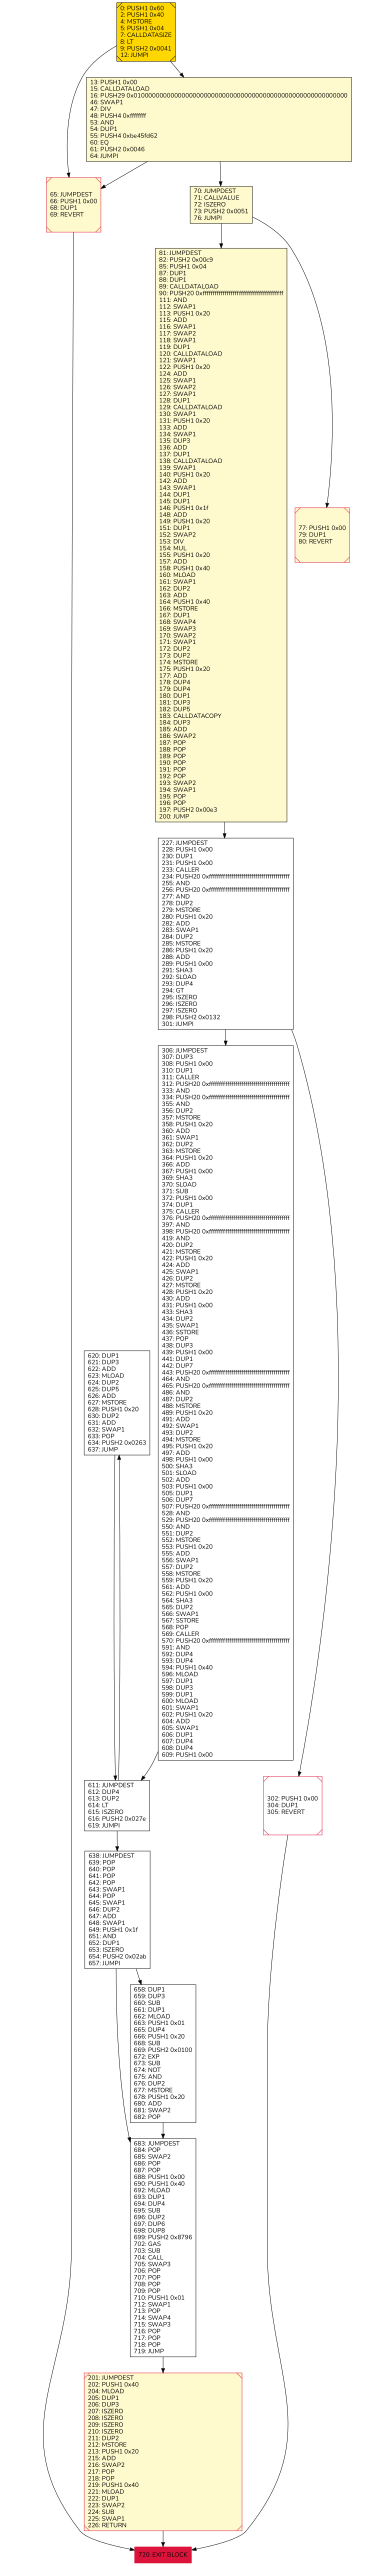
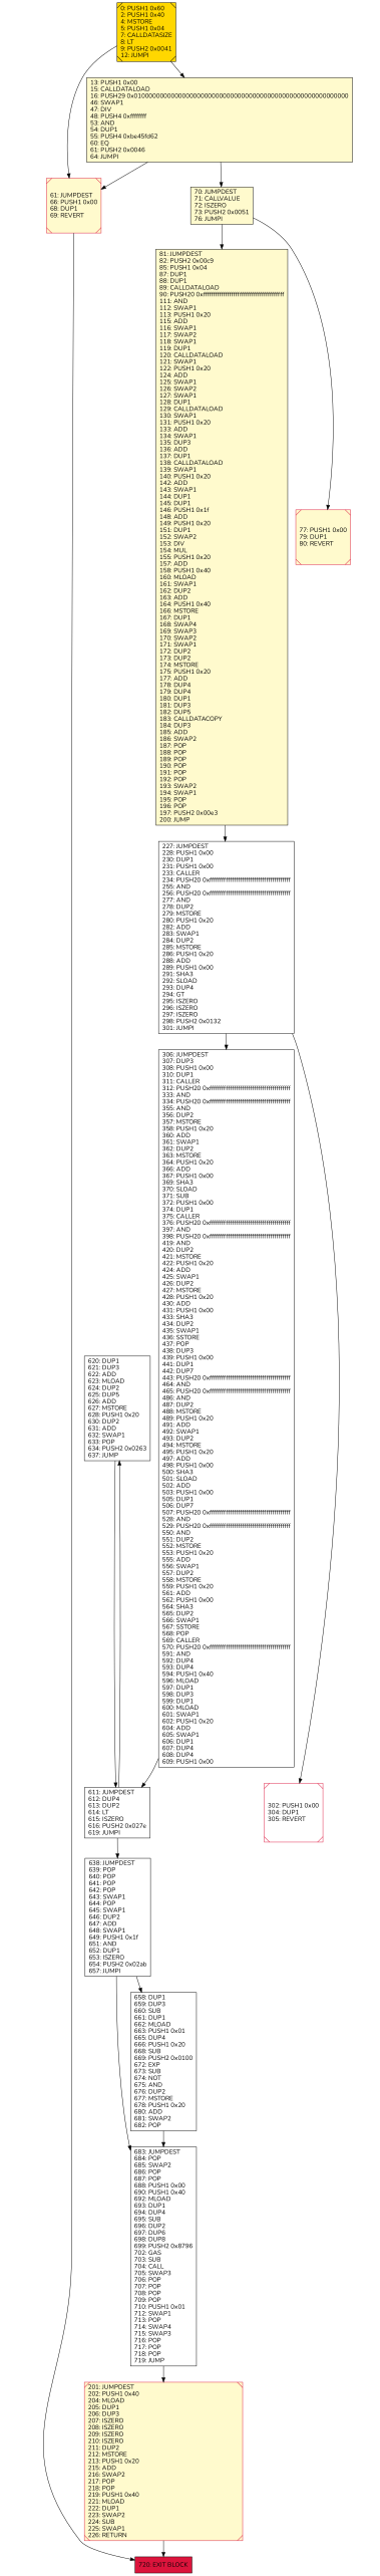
  digraph {
    fontname=Nunito
    rankdir=UD
    node [color=black fillcolor=white fontcolor=black fontname=Nunito shape=box style=filled]
    edge [fontname=Nunito]
    n1 [label="620: DUP1\l621: DUP3\l622: ADD\l623: MLOAD\l624: DUP2\l625: DUP5\l626: ADD\l627: MSTORE\l628: PUSH1 0x20\l630: DUP2\l631: ADD\l632: SWAP1\l633: POP\l634: PUSH2 0x0263\l637: JUMP\l"]
    n2 [label="611: JUMPDEST\l612: DUP4\l613: DUP2\l614: LT\l615: ISZERO\l616: PUSH2 0x027e\l619: JUMPI\l"]
    n3 [label="638: JUMPDEST\l639: POP\l640: POP\l641: POP\l642: POP\l643: SWAP1\l644: POP\l645: SWAP1\l646: DUP2\l647: ADD\l648: SWAP1\l649: PUSH1 0x1f\l651: AND\l652: DUP1\l653: ISZERO\l654: PUSH2 0x02ab\l657: JUMPI\l"]
-   n4 [color=crimson fillcolor=lemonchiffon label="65: JUMPDEST\l66: PUSH1 0x00\l68: DUP1\l69: REVERT\l" shape=Msquare]
-   n5 [color=crimson fillcolor=crimson label="720: EXIT BLOCK\l"]
+   n4 [color=crimson fillcolor=lemonchiffon label="61: JUMPDEST\l66: PUSH1 0x00\l68: DUP1\l69: REVERT\l" shape=Msquare]
+   n5 [fillcolor=crimson label="720: EXIT BLOCK\l"]
    n6 [label="683: JUMPDEST\l684: POP\l685: SWAP2\l686: POP\l687: POP\l688: PUSH1 0x00\l690: PUSH1 0x40\l692: MLOAD\l693: DUP1\l694: DUP4\l695: SUB\l696: DUP2\l697: DUP6\l698: DUP8\l699: PUSH2 0x8796\l702: GAS\l703: SUB\l704: CALL\l705: SWAP3\l706: POP\l707: POP\l708: POP\l709: POP\l710: PUSH1 0x01\l712: SWAP1\l713: POP\l714: SWAP4\l715: SWAP3\l716: POP\l717: POP\l718: POP\l719: JUMP\l"]
    n7 [label="658: DUP1\l659: DUP3\l660: SUB\l661: DUP1\l662: MLOAD\l663: PUSH1 0x01\l665: DUP4\l666: PUSH1 0x20\l668: SUB\l669: PUSH2 0x0100\l672: EXP\l673: SUB\l674: NOT\l675: AND\l676: DUP2\l677: MSTORE\l678: PUSH1 0x20\l680: ADD\l681: SWAP2\l682: POP\l"]
    n8 [color=crimson fillcolor=lemonchiffon label="201: JUMPDEST\l202: PUSH1 0x40\l204: MLOAD\l205: DUP1\l206: DUP3\l207: ISZERO\l208: ISZERO\l209: ISZERO\l210: ISZERO\l211: DUP2\l212: MSTORE\l213: PUSH1 0x20\l215: ADD\l216: SWAP2\l217: POP\l218: POP\l219: PUSH1 0x40\l221: MLOAD\l222: DUP1\l223: SWAP2\l224: SUB\l225: SWAP1\l226: RETURN\l" shape=Msquare]
    n9 [color=crimson fillcolor=lemonchiffon label="77: PUSH1 0x00\l79: DUP1\l80: REVERT\l" shape=Msquare]
    n10 [label="306: JUMPDEST\l307: DUP3\l308: PUSH1 0x00\l310: DUP1\l311: CALLER\l312: PUSH20 0xffffffffffffffffffffffffffffffffffffffff\l333: AND\l334: PUSH20 0xffffffffffffffffffffffffffffffffffffffff\l355: AND\l356: DUP2\l357: MSTORE\l358: PUSH1 0x20\l360: ADD\l361: SWAP1\l362: DUP2\l363: MSTORE\l364: PUSH1 0x20\l366: ADD\l367: PUSH1 0x00\l369: SHA3\l370: SLOAD\l371: SUB\l372: PUSH1 0x00\l374: DUP1\l375: CALLER\l376: PUSH20 0xffffffffffffffffffffffffffffffffffffffff\l397: AND\l398: PUSH20 0xffffffffffffffffffffffffffffffffffffffff\l419: AND\l420: DUP2\l421: MSTORE\l422: PUSH1 0x20\l424: ADD\l425: SWAP1\l426: DUP2\l427: MSTORE\l428: PUSH1 0x20\l430: ADD\l431: PUSH1 0x00\l433: SHA3\l434: DUP2\l435: SWAP1\l436: SSTORE\l437: POP\l438: DUP3\l439: PUSH1 0x00\l441: DUP1\l442: DUP7\l443: PUSH20 0xffffffffffffffffffffffffffffffffffffffff\l464: AND\l465: PUSH20 0xffffffffffffffffffffffffffffffffffffffff\l486: AND\l487: DUP2\l488: MSTORE\l489: PUSH1 0x20\l491: ADD\l492: SWAP1\l493: DUP2\l494: MSTORE\l495: PUSH1 0x20\l497: ADD\l498: PUSH1 0x00\l500: SHA3\l501: SLOAD\l502: ADD\l503: PUSH1 0x00\l505: DUP1\l506: DUP7\l507: PUSH20 0xffffffffffffffffffffffffffffffffffffffff\l528: AND\l529: PUSH20 0xffffffffffffffffffffffffffffffffffffffff\l550: AND\l551: DUP2\l552: MSTORE\l553: PUSH1 0x20\l555: ADD\l556: SWAP1\l557: DUP2\l558: MSTORE\l559: PUSH1 0x20\l561: ADD\l562: PUSH1 0x00\l564: SHA3\l565: DUP2\l566: SWAP1\l567: SSTORE\l568: POP\l569: CALLER\l570: PUSH20 0xffffffffffffffffffffffffffffffffffffffff\l591: AND\l592: DUP4\l593: DUP4\l594: PUSH1 0x40\l596: MLOAD\l597: DUP1\l598: DUP3\l599: DUP1\l600: MLOAD\l601: SWAP1\l602: PUSH1 0x20\l604: ADD\l605: SWAP1\l606: DUP1\l607: DUP4\l608: DUP4\l609: PUSH1 0x00\l"]
    n11 [color=crimson label="302: PUSH1 0x00\l304: DUP1\l305: REVERT\l" shape=Msquare]
    n12 [fillcolor=gold label="0: PUSH1 0x60\l2: PUSH1 0x40\l4: MSTORE\l5: PUSH1 0x04\l7: CALLDATASIZE\l8: LT\l9: PUSH2 0x0041\l12: JUMPI\l" shape=Msquare]
    n13 [fillcolor=lemonchiffon label="13: PUSH1 0x00\l15: CALLDATALOAD\l16: PUSH29 0x0100000000000000000000000000000000000000000000000000000000\l46: SWAP1\l47: DIV\l48: PUSH4 0xffffffff\l53: AND\l54: DUP1\l55: PUSH4 0xbe45fd62\l60: EQ\l61: PUSH2 0x0046\l64: JUMPI\l"]
    n14 [fillcolor=lemonchiffon label="70: JUMPDEST\l71: CALLVALUE\l72: ISZERO\l73: PUSH2 0x0051\l76: JUMPI\l"]
    n15 [fillcolor=lemonchiffon label="81: JUMPDEST\l82: PUSH2 0x00c9\l85: PUSH1 0x04\l87: DUP1\l88: DUP1\l89: CALLDATALOAD\l90: PUSH20 0xffffffffffffffffffffffffffffffffffffffff\l111: AND\l112: SWAP1\l113: PUSH1 0x20\l115: ADD\l116: SWAP1\l117: SWAP2\l118: SWAP1\l119: DUP1\l120: CALLDATALOAD\l121: SWAP1\l122: PUSH1 0x20\l124: ADD\l125: SWAP1\l126: SWAP2\l127: SWAP1\l128: DUP1\l129: CALLDATALOAD\l130: SWAP1\l131: PUSH1 0x20\l133: ADD\l134: SWAP1\l135: DUP3\l136: ADD\l137: DUP1\l138: CALLDATALOAD\l139: SWAP1\l140: PUSH1 0x20\l142: ADD\l143: SWAP1\l144: DUP1\l145: DUP1\l146: PUSH1 0x1f\l148: ADD\l149: PUSH1 0x20\l151: DUP1\l152: SWAP2\l153: DIV\l154: MUL\l155: PUSH1 0x20\l157: ADD\l158: PUSH1 0x40\l160: MLOAD\l161: SWAP1\l162: DUP2\l163: ADD\l164: PUSH1 0x40\l166: MSTORE\l167: DUP1\l168: SWAP4\l169: SWAP3\l170: SWAP2\l171: SWAP1\l172: DUP2\l173: DUP2\l174: MSTORE\l175: PUSH1 0x20\l177: ADD\l178: DUP4\l179: DUP4\l180: DUP1\l181: DUP3\l182: DUP5\l183: CALLDATACOPY\l184: DUP3\l185: ADD\l186: SWAP2\l187: POP\l188: POP\l189: POP\l190: POP\l191: POP\l192: POP\l193: SWAP2\l194: SWAP1\l195: POP\l196: POP\l197: PUSH2 0x00e3\l200: JUMP\l"]
    n16 [label="227: JUMPDEST\l228: PUSH1 0x00\l230: DUP1\l231: PUSH1 0x00\l233: CALLER\l234: PUSH20 0xffffffffffffffffffffffffffffffffffffffff\l255: AND\l256: PUSH20 0xffffffffffffffffffffffffffffffffffffffff\l277: AND\l278: DUP2\l279: MSTORE\l280: PUSH1 0x20\l282: ADD\l283: SWAP1\l284: DUP2\l285: MSTORE\l286: PUSH1 0x20\l288: ADD\l289: PUSH1 0x00\l291: SHA3\l292: SLOAD\l293: DUP4\l294: GT\l295: ISZERO\l296: ISZERO\l297: ISZERO\l298: PUSH2 0x0132\l301: JUMPI\l"]
    n1 -> n2
    n2 -> n1
    n2 -> n3
    n3 -> n6
    n3 -> n7
    n4 -> n5
    n6 -> n8
    n7 -> n6
    n8 -> n5
    n10 -> n2
-   n11 -> n5
    n12 -> n4
    n12 -> n13
    n13 -> n4
    n13 -> n14
    n14 -> n9
    n14 -> n15
    n15 -> n16
    n16 -> n10
    n16 -> n11
  }
